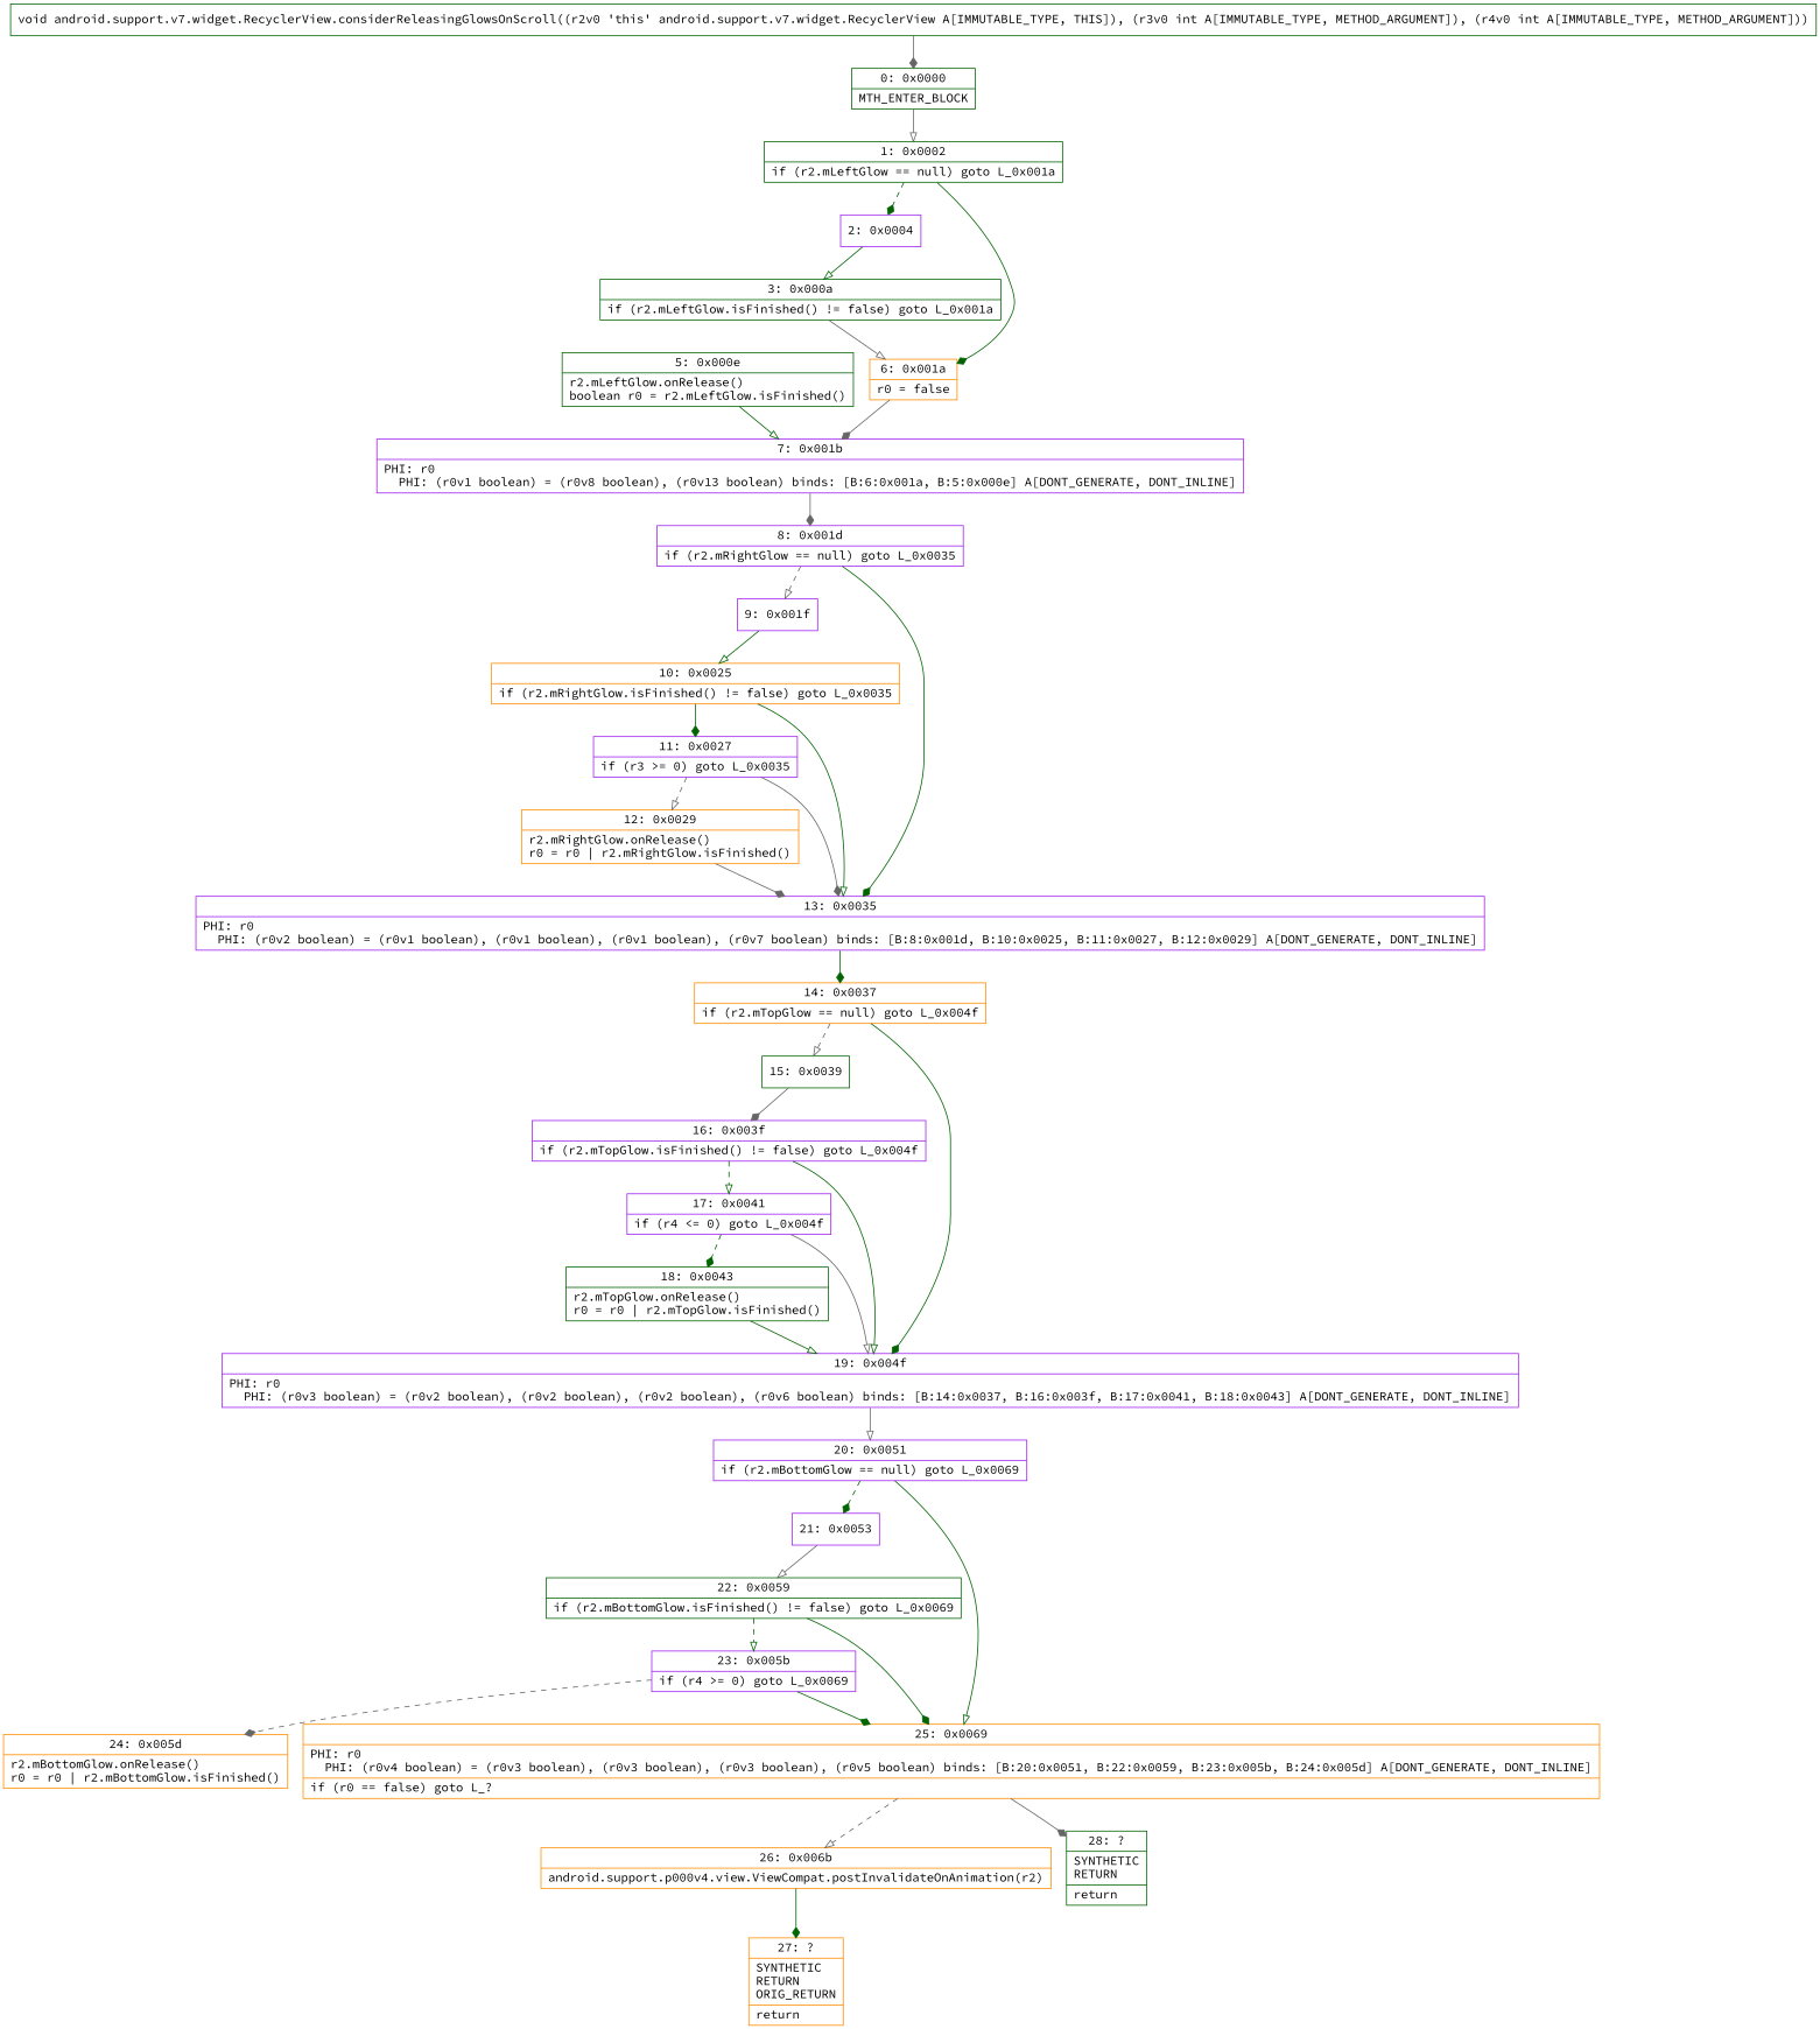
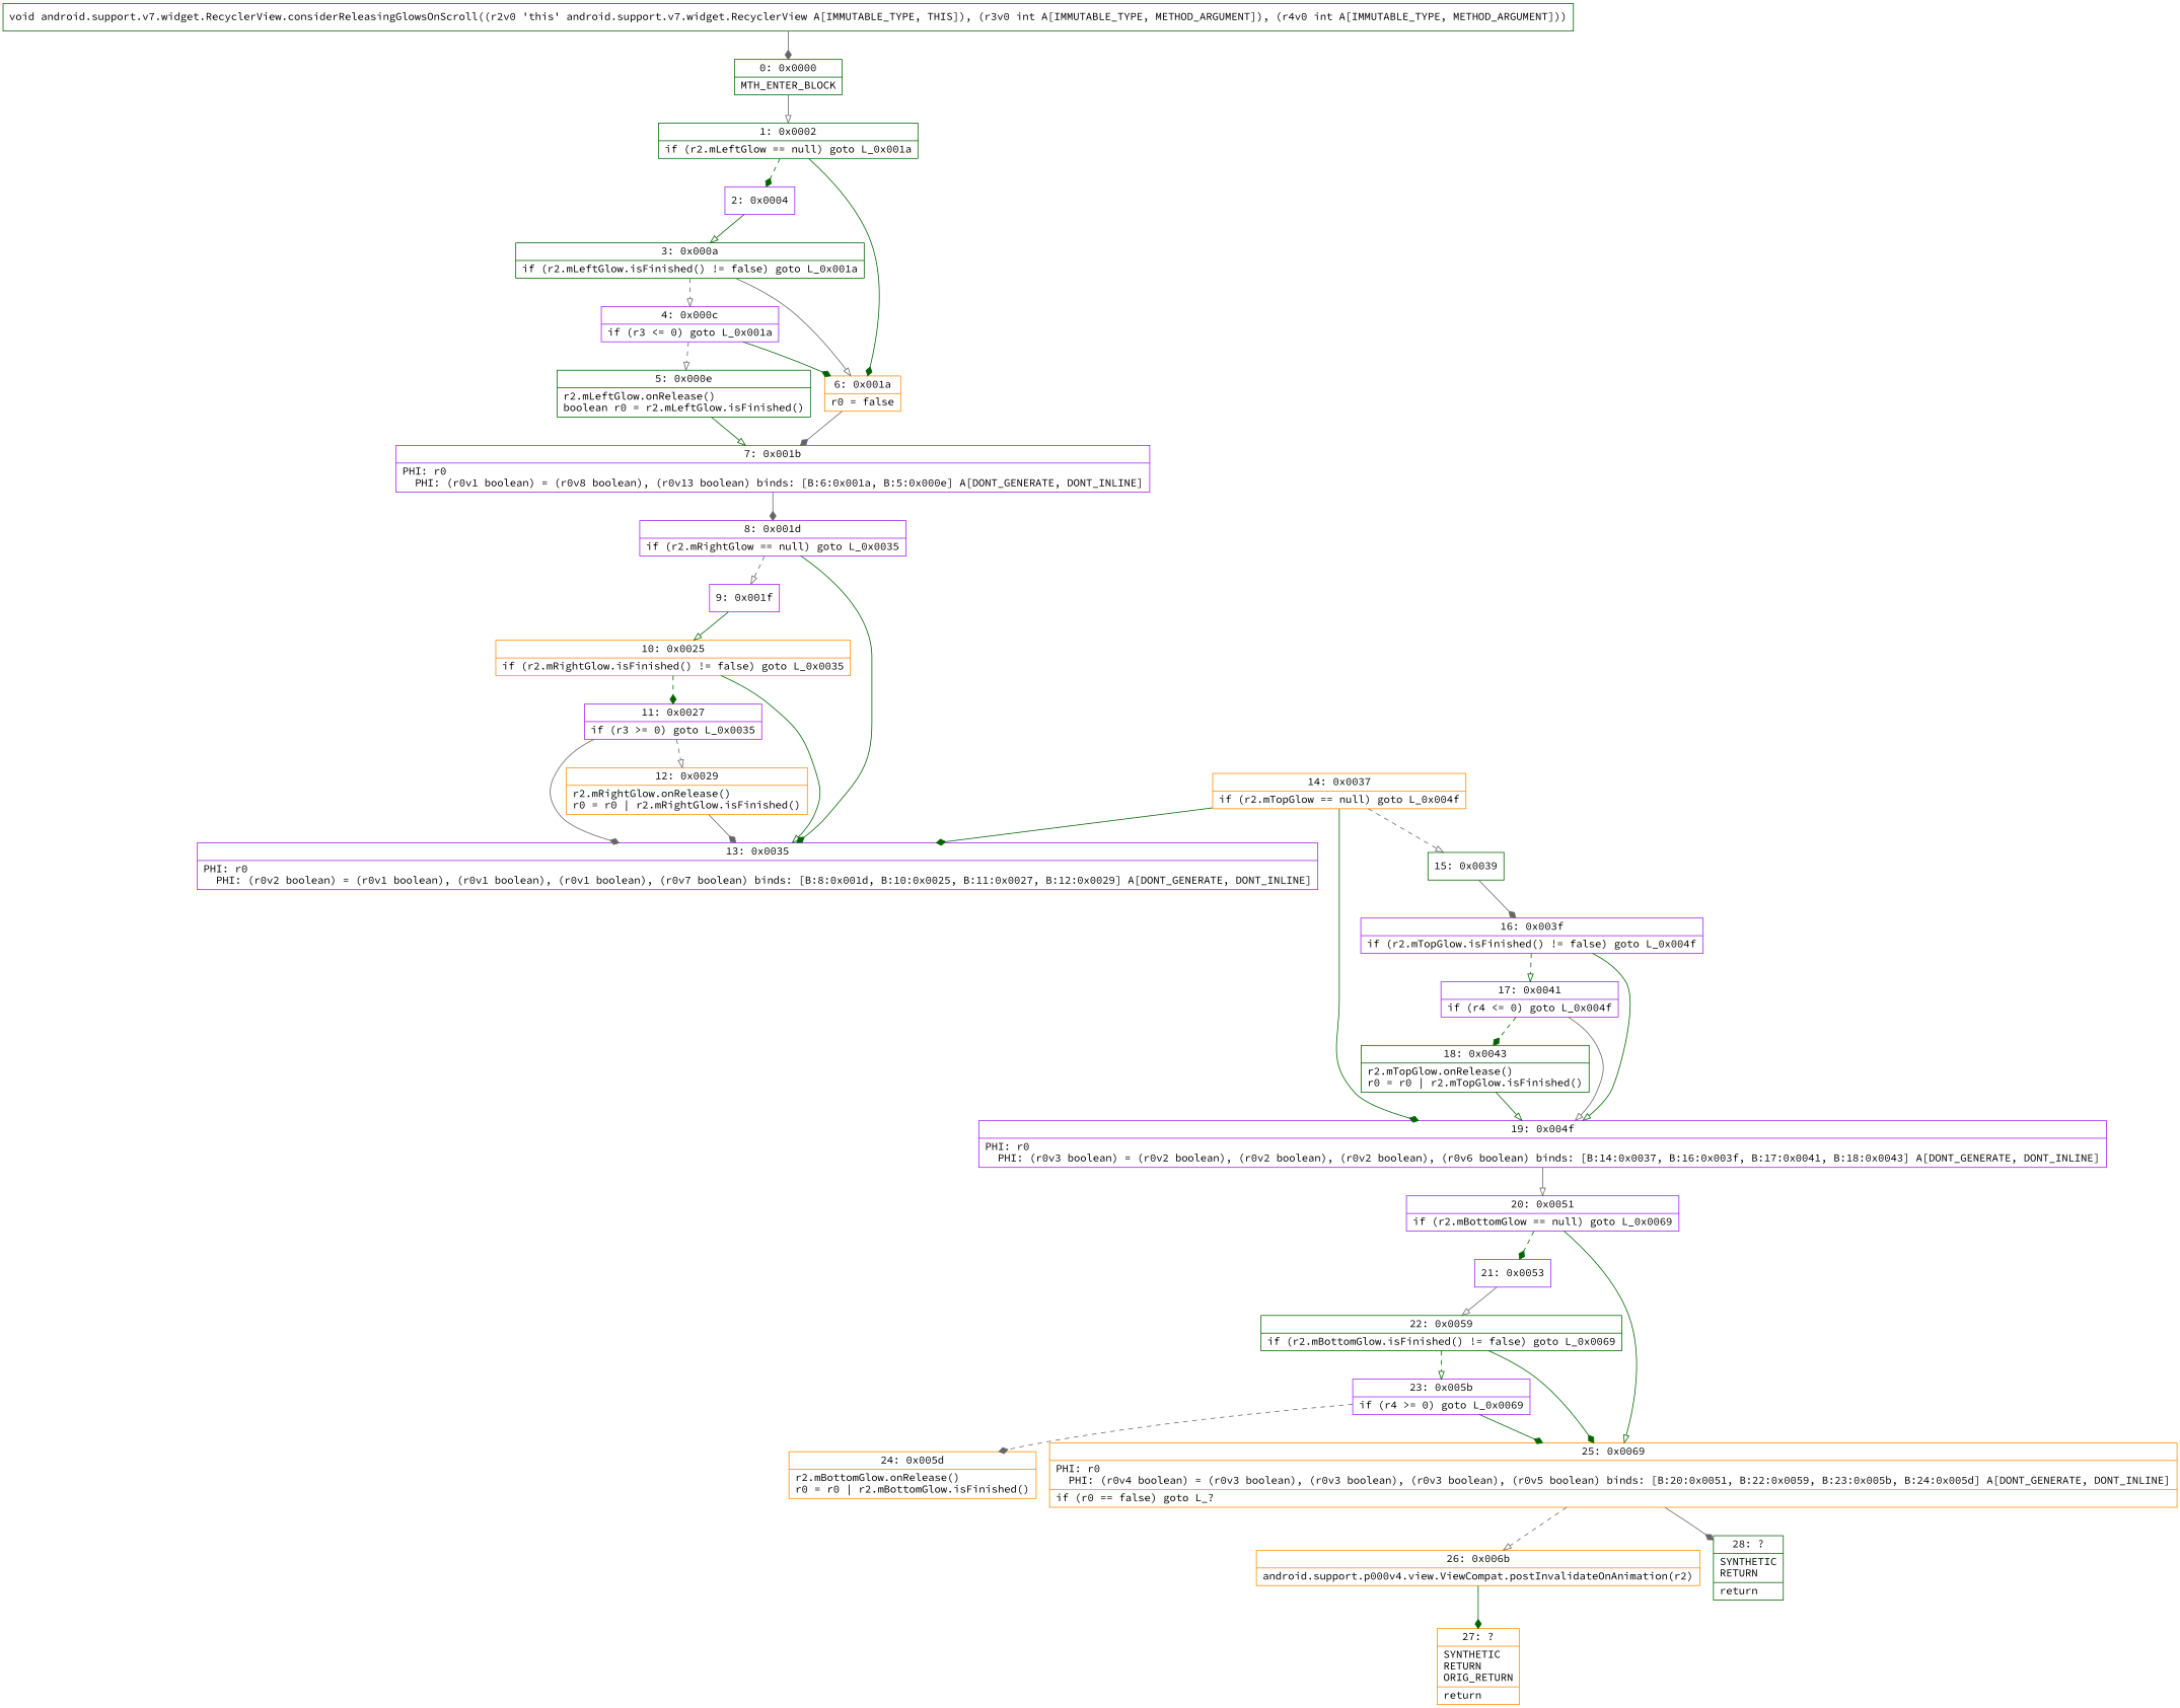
  digraph {
    fontname="Source Code Pro"
    node [color=purple fontname="Source Code Pro" shape=record]
    edge [arrowhead=onormal color=darkgreen fontname="Source Code Pro"]
    n1 [color=darkgreen label="{0\:\ 0x0000|MTH_ENTER_BLOCK\l}"]
    n2 [color=darkgreen label="{1\:\ 0x0002|if (r2.mLeftGlow == null) goto L_0x001a\l}"]
    n3 [label="{2\:\ 0x0004}"]
    n4 [color=darkorange label="{6\:\ 0x001a|r0 = false\l}"]
    n5 [color=darkgreen label="{3\:\ 0x000a|if (r2.mLeftGlow.isFinished() != false) goto L_0x001a\l}"]
    n6 [label="{7\:\ 0x001b|PHI: r0 \l  PHI: (r0v1 boolean) = (r0v8 boolean), (r0v13 boolean) binds: [B:6:0x001a, B:5:0x000e] A[DONT_GENERATE, DONT_INLINE]\l}"]
+   n7 [label="{4\:\ 0x000c|if (r3 \<= 0) goto L_0x001a\l}"]
    n8 [color=darkgreen label="{5\:\ 0x000e|r2.mLeftGlow.onRelease()\lboolean r0 = r2.mLeftGlow.isFinished()\l}"]
    n9 [label="{8\:\ 0x001d|if (r2.mRightGlow == null) goto L_0x0035\l}"]
    n10 [label="{9\:\ 0x001f}"]
    n11 [label="{13\:\ 0x0035|PHI: r0 \l  PHI: (r0v2 boolean) = (r0v1 boolean), (r0v1 boolean), (r0v1 boolean), (r0v7 boolean) binds: [B:8:0x001d, B:10:0x0025, B:11:0x0027, B:12:0x0029] A[DONT_GENERATE, DONT_INLINE]\l}"]
    n12 [color=darkorange label="{10\:\ 0x0025|if (r2.mRightGlow.isFinished() != false) goto L_0x0035\l}"]
    n13 [color=darkorange label="{14\:\ 0x0037|if (r2.mTopGlow == null) goto L_0x004f\l}"]
    n14 [label="{11\:\ 0x0027|if (r3 \>= 0) goto L_0x0035\l}"]
    n15 [color=darkorange label="{12\:\ 0x0029|r2.mRightGlow.onRelease()\lr0 = r0 \| r2.mRightGlow.isFinished()\l}"]
    n16 [color=darkgreen label="{15\:\ 0x0039}"]
    n17 [label="{19\:\ 0x004f|PHI: r0 \l  PHI: (r0v3 boolean) = (r0v2 boolean), (r0v2 boolean), (r0v2 boolean), (r0v6 boolean) binds: [B:14:0x0037, B:16:0x003f, B:17:0x0041, B:18:0x0043] A[DONT_GENERATE, DONT_INLINE]\l}"]
    n18 [label="{16\:\ 0x003f|if (r2.mTopGlow.isFinished() != false) goto L_0x004f\l}"]
    n19 [label="{20\:\ 0x0051|if (r2.mBottomGlow == null) goto L_0x0069\l}"]
    n20 [label="{17\:\ 0x0041|if (r4 \<= 0) goto L_0x004f\l}"]
    n21 [color=darkgreen label="{18\:\ 0x0043|r2.mTopGlow.onRelease()\lr0 = r0 \| r2.mTopGlow.isFinished()\l}"]
    n22 [label="{21\:\ 0x0053}"]
    n23 [color=darkorange label="{25\:\ 0x0069|PHI: r0 \l  PHI: (r0v4 boolean) = (r0v3 boolean), (r0v3 boolean), (r0v3 boolean), (r0v5 boolean) binds: [B:20:0x0051, B:22:0x0059, B:23:0x005b, B:24:0x005d] A[DONT_GENERATE, DONT_INLINE]\l|if (r0 == false) goto L_?\l}"]
    n24 [color=darkgreen label="{22\:\ 0x0059|if (r2.mBottomGlow.isFinished() != false) goto L_0x0069\l}"]
    n25 [color=darkorange label="{26\:\ 0x006b|android.support.p000v4.view.ViewCompat.postInvalidateOnAnimation(r2)\l}"]
    n26 [color=darkgreen label="{28\:\ ?|SYNTHETIC\lRETURN\l|return\l}"]
    n27 [label="{23\:\ 0x005b|if (r4 \>= 0) goto L_0x0069\l}"]
    n28 [color=darkorange label="{24\:\ 0x005d|r2.mBottomGlow.onRelease()\lr0 = r0 \| r2.mBottomGlow.isFinished()\l}"]
    n29 [color=darkorange label="{27\:\ ?|SYNTHETIC\lRETURN\lORIG_RETURN\l|return\l}"]
    n30 [color=darkgreen label="{void android.support.v7.widget.RecyclerView.considerReleasingGlowsOnScroll((r2v0 'this' android.support.v7.widget.RecyclerView A[IMMUTABLE_TYPE, THIS]), (r3v0 int A[IMMUTABLE_TYPE, METHOD_ARGUMENT]), (r4v0 int A[IMMUTABLE_TYPE, METHOD_ARGUMENT])) }"]
    n1 -> n2 [color=gray40]
    n2 -> n3 [arrowhead=diamond style=dashed]
    n2 -> n4 [arrowhead=diamond]
    n3 -> n5
    n4 -> n6 [arrowhead=diamond color=gray40]
    n5 -> n4 [color=gray40]
+   n5 -> n7 [color=gray40 style=dashed]
    n6 -> n9 [arrowhead=diamond color=gray40]
+   n7 -> n4 [arrowhead=diamond]
+   n7 -> n8 [color=gray40 style=dashed]
    n8 -> n6
    n9 -> n10 [color=gray40 style=dashed]
    n9 -> n11 [arrowhead=diamond]
    n10 -> n12
-   n11 -> n13 [arrowhead=diamond]
+   n13 -> n11 [arrowhead=diamond]
    n12 -> n11
-   n12 -> n14 [arrowhead=diamond style=solid]
+   n12 -> n14 [arrowhead=diamond style=dashed]
    n13 -> n16 [color=gray40 style=dashed]
    n13 -> n17 [arrowhead=diamond]
    n14 -> n11 [arrowhead=diamond color=gray40]
    n14 -> n15 [color=gray40 style=dashed]
    n15 -> n11 [arrowhead=diamond color=gray40]
    n16 -> n18 [arrowhead=diamond color=gray40]
    n17 -> n19 [color=gray40]
    n18 -> n17
    n18 -> n20 [style=dashed]
    n19 -> n22 [arrowhead=diamond style=dashed]
    n19 -> n23
    n20 -> n17 [color=gray40]
    n20 -> n21 [arrowhead=diamond style=dashed]
    n21 -> n17
    n22 -> n24 [color=gray40]
    n23 -> n25 [color=gray40 style=dashed]
    n23 -> n26 [arrowhead=diamond color=gray40]
    n24 -> n23 [arrowhead=diamond]
    n24 -> n27 [style=dashed]
    n25 -> n29 [arrowhead=diamond]
    n27 -> n23 [arrowhead=diamond]
    n27 -> n28 [arrowhead=diamond color=gray40 style=dashed]
    n30 -> n1 [arrowhead=diamond color=gray40]
  }
